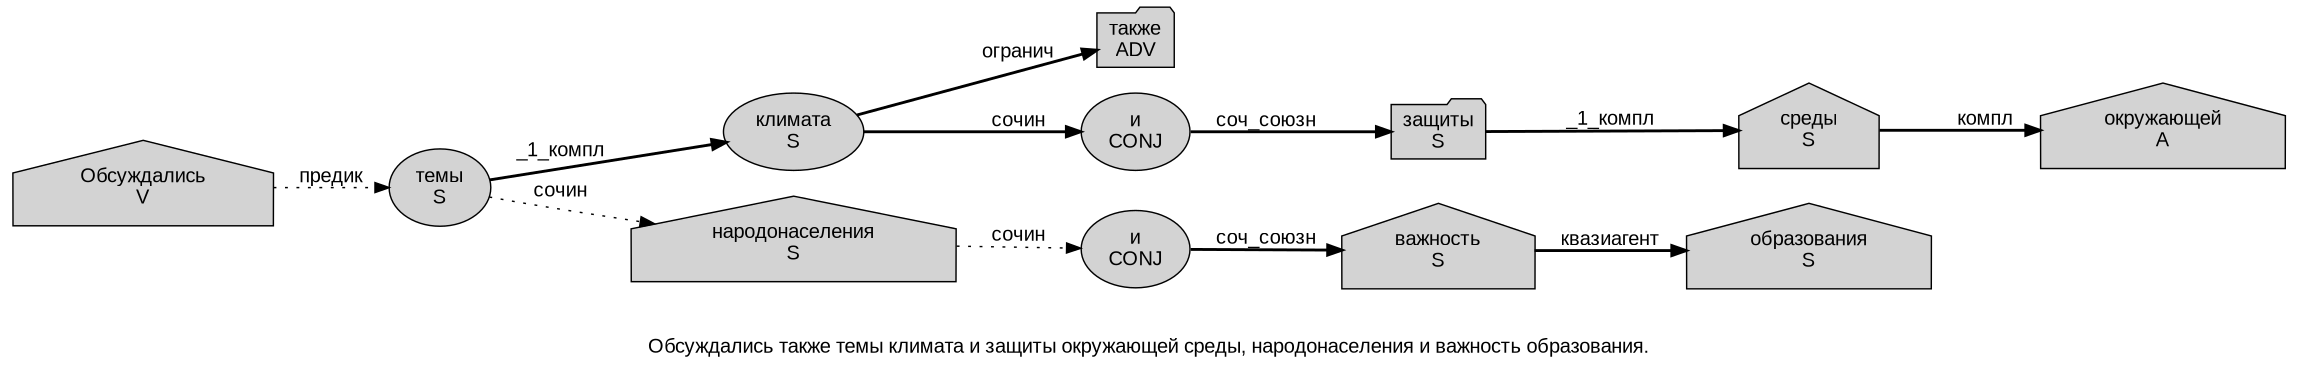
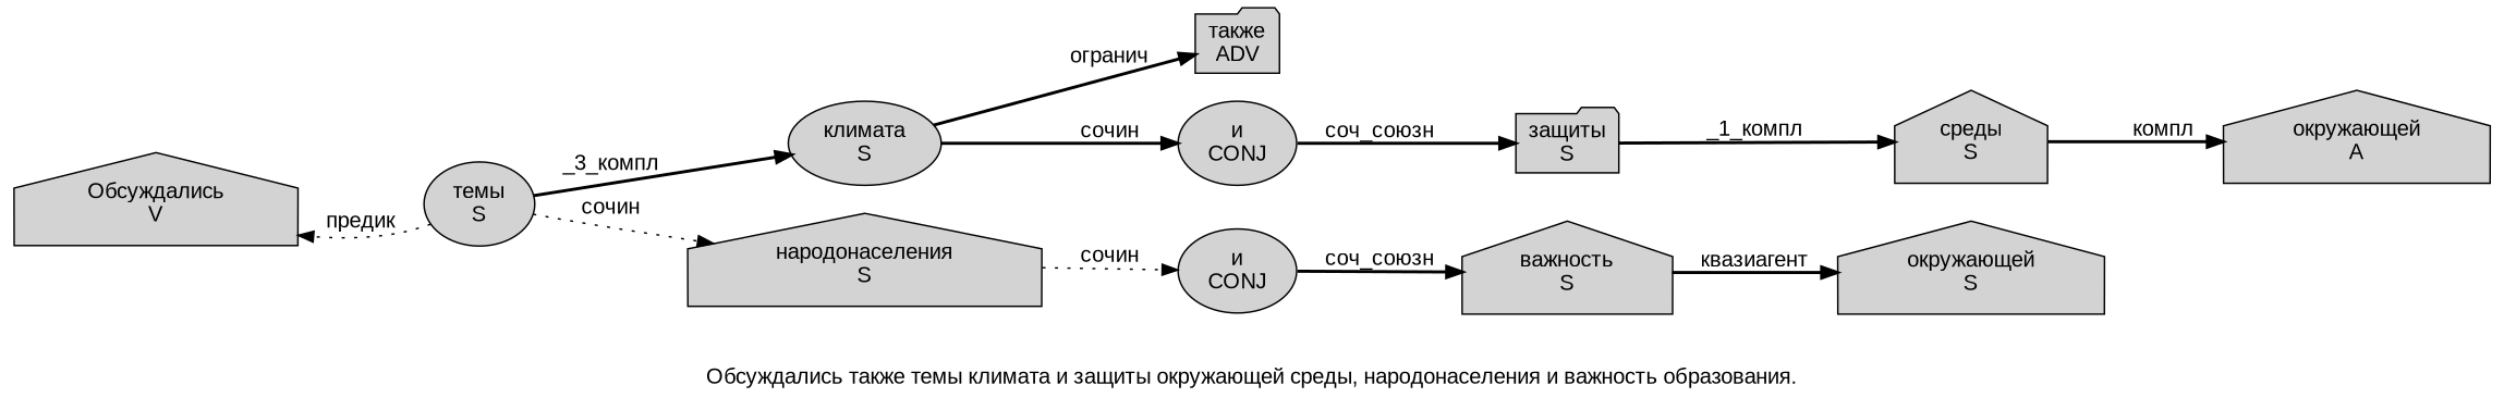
  digraph {
    fontname="Liberation Sans"
    label="Обсуждались также темы климата и защиты окружающей среды, народонаселения и важность образования."
    rankdir=LR
    node [fillcolor=lightgray fontname="Liberation Sans" penwidth=1 shape=house style=filled]
    edge [fontname="Liberation Sans" style=bold]
    n1 [label="Обсуждались\nV"]
    n2 [label="темы\nS" shape=ellipse]
    n3 [label="климата\nS" shape=ellipse]
    n4 [label="народонаселения\nS"]
    n5 [label="также\nADV" shape=folder]
    n6 [label="и\nCONJ" shape=ellipse]
    n7 [label="и\nCONJ" shape=ellipse]
    n8 [label="защиты\nS" shape=folder]
    n9 [label="среды\nS"]
    n10 [label="окружающей\nA"]
    n11 [label="важность\nS"]
-   n12 [label="образования\nS"]
-   n1 -> n2 [label="предик" style=dotted]
-   n2 -> n3 [label="_1_компл"]
+   n12 [label="окружающей\nS"]
+   n2 -> n1 [label="предик" style=dotted]
+   n2 -> n3 [label="_3_компл"]
    n2 -> n4 [label="сочин" style=dotted]
    n3 -> n5 [label="огранич"]
    n3 -> n6 [label="сочин"]
    n4 -> n7 [label="сочин" style=dotted]
    n6 -> n8 [label="соч_союзн"]
    n7 -> n11 [label="соч_союзн"]
    n8 -> n9 [label="_1_компл"]
    n9 -> n10 [label="компл"]
    n11 -> n12 [label="квазиагент"]
  }
